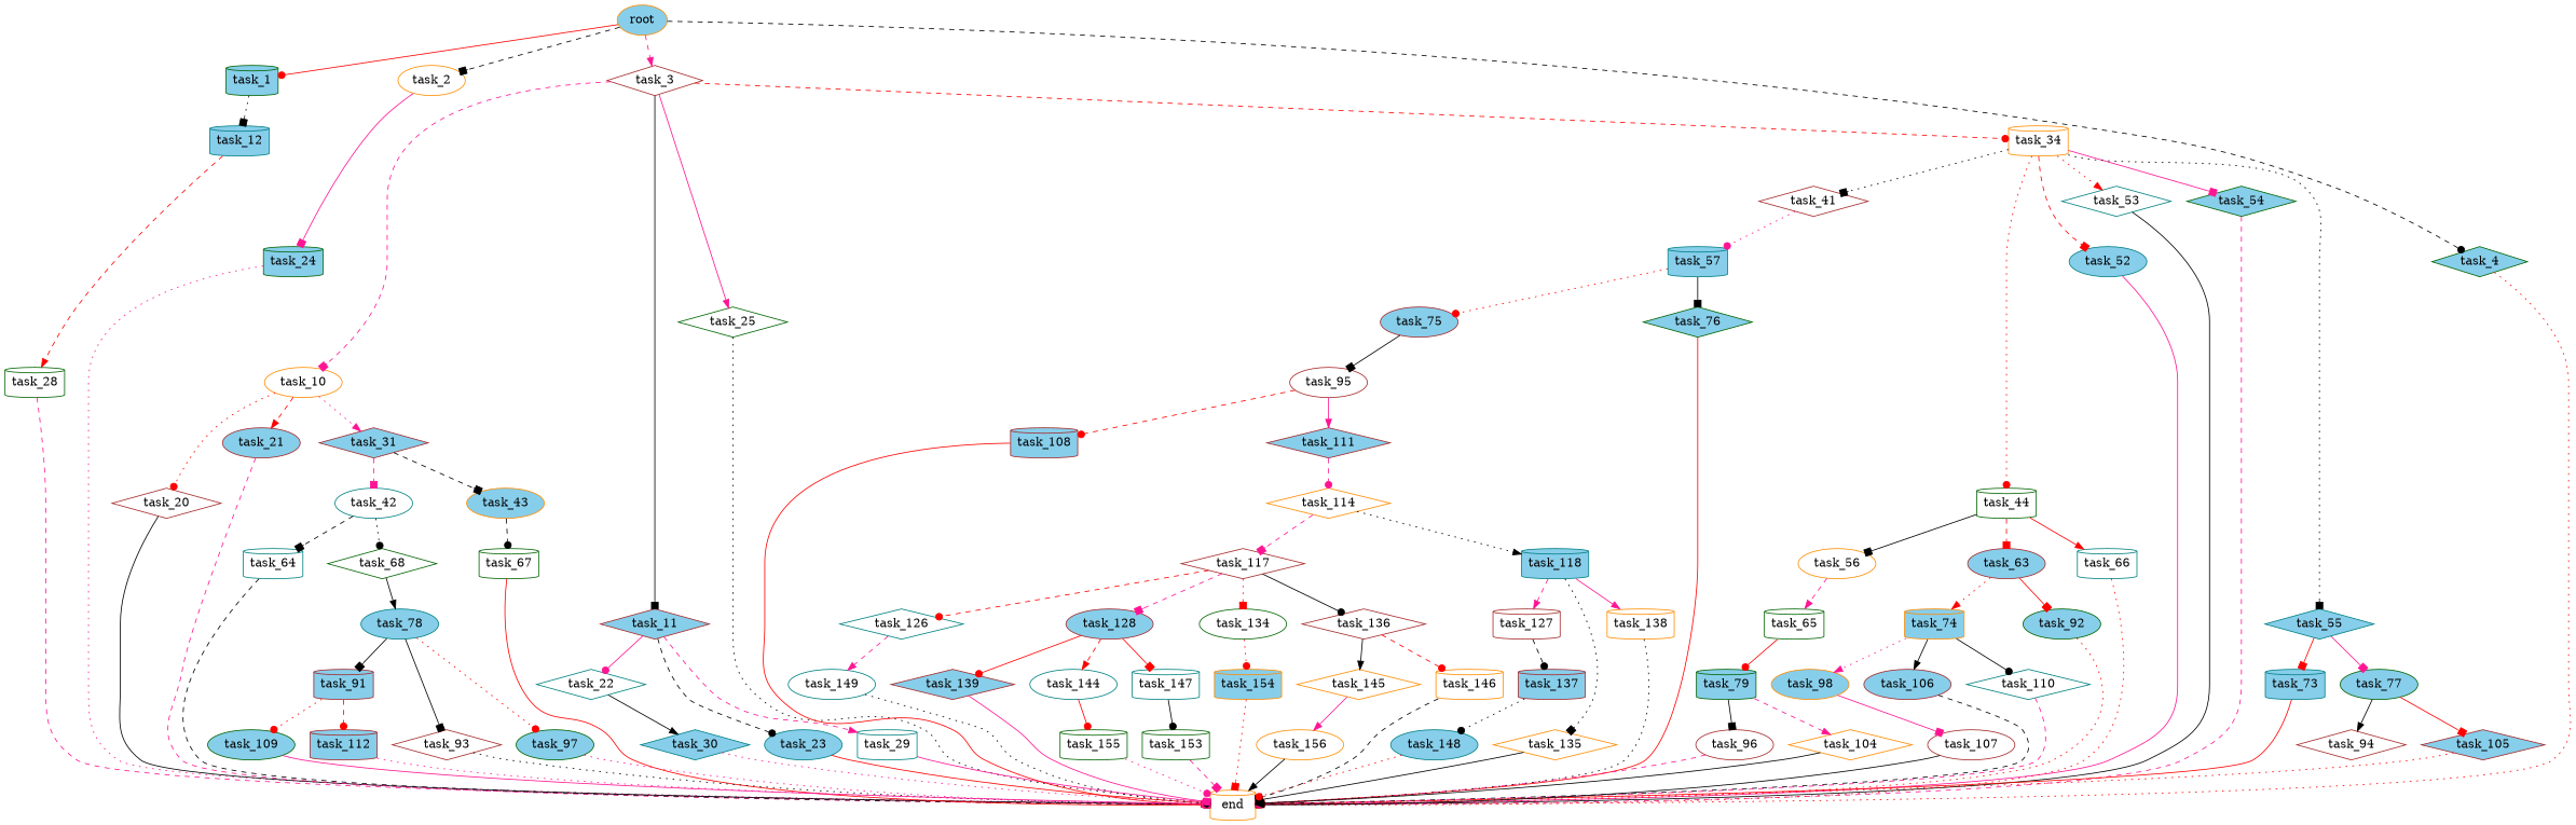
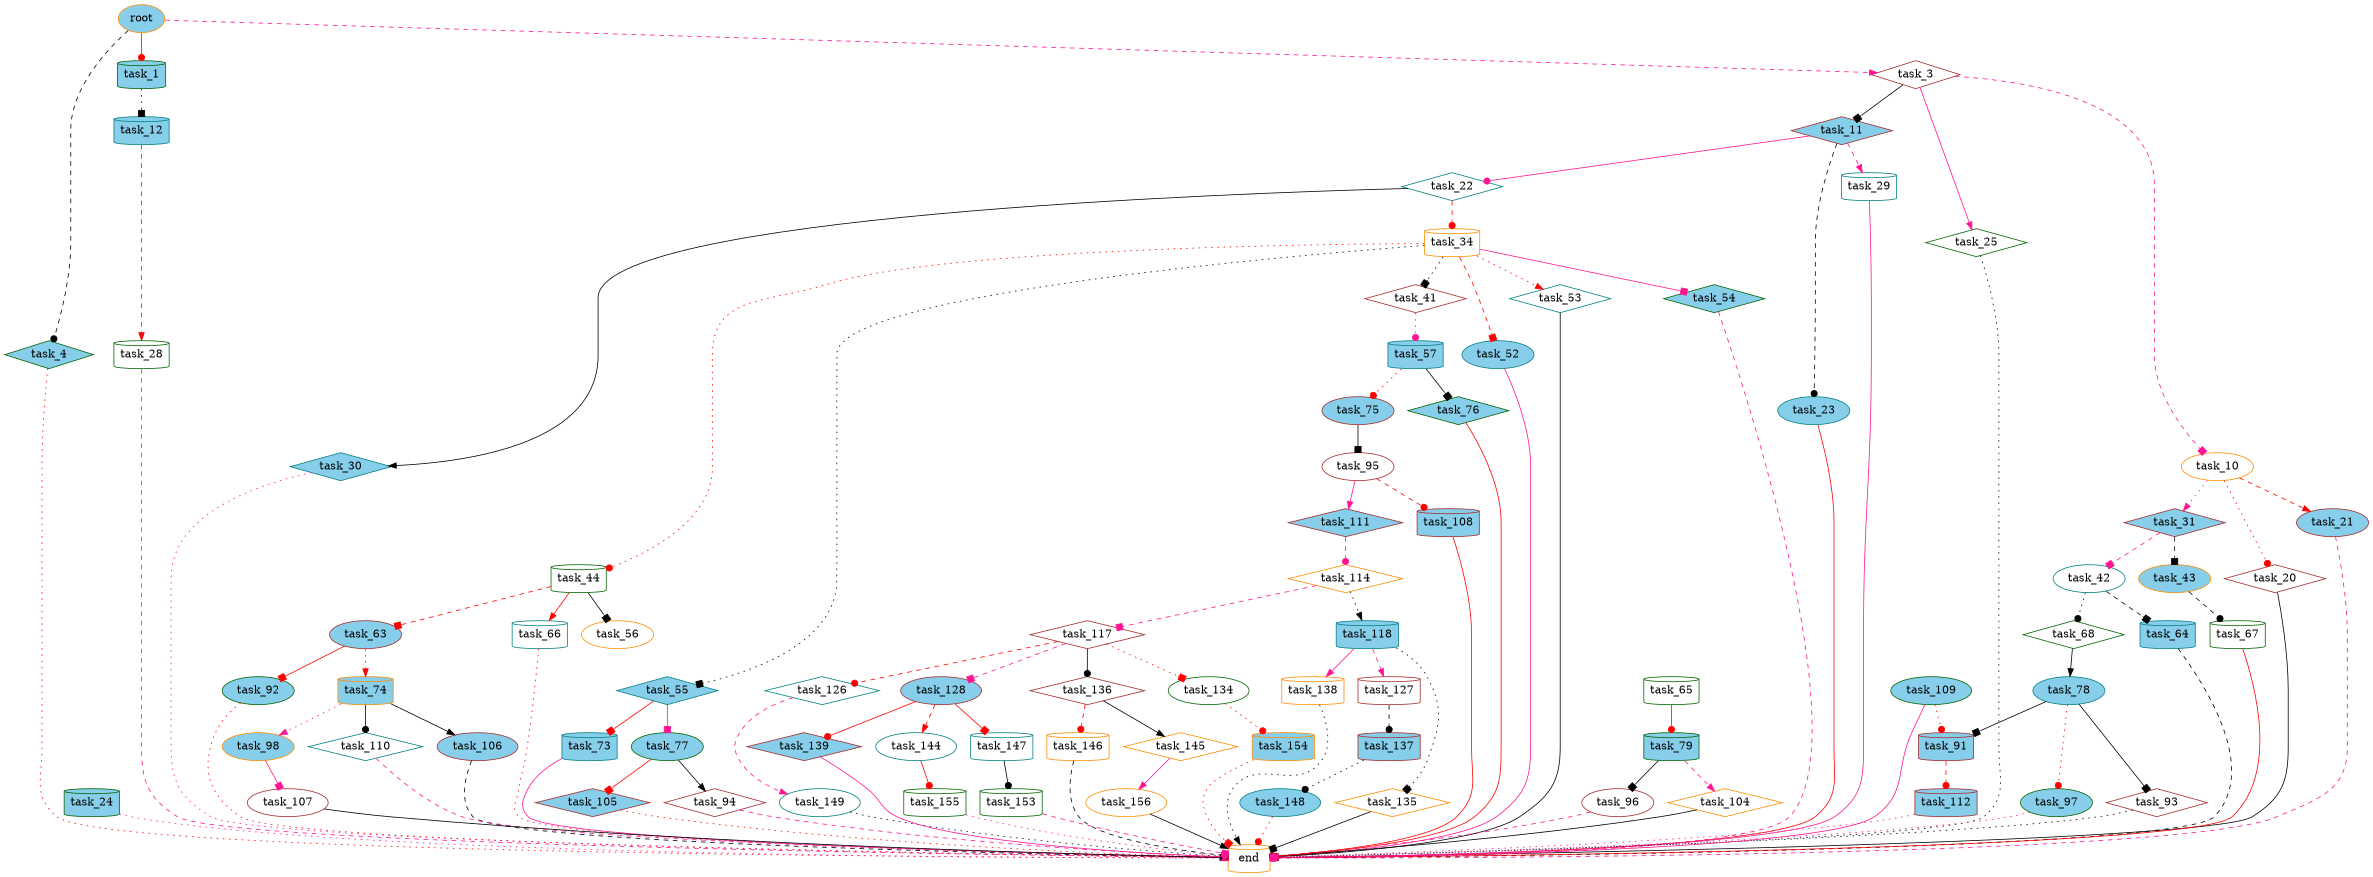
  digraph {
    node [color=brown fillcolor=white shape=cylinder style=filled]
    edge [arrowhead=box color=black style=solid]
    root [color=darkorange fillcolor=skyblue shape=ellipse]
    task_1 [color=darkgreen fillcolor=skyblue]
-   task_2 [color=darkorange shape=ellipse]
    task_3 [shape=diamond]
    task_4 [color=darkgreen fillcolor=skyblue shape=diamond]
    task_12 [color=teal fillcolor=skyblue]
    task_24 [color=darkgreen fillcolor=skyblue]
    task_10 [color=darkorange shape=ellipse]
    task_11 [fillcolor=skyblue shape=diamond]
    task_25 [color=darkgreen shape=diamond]
    end [color=darkorange]
    task_28 [color=darkgreen]
    task_20 [shape=diamond]
    task_21 [fillcolor=skyblue shape=ellipse]
    task_31 [fillcolor=skyblue shape=diamond]
    task_22 [color=teal shape=diamond]
    task_23 [color=teal fillcolor=skyblue shape=ellipse]
    task_29 [color=teal]
    task_42 [color=teal shape=ellipse]
    task_43 [color=darkorange fillcolor=skyblue shape=ellipse]
    task_30 [color=teal fillcolor=skyblue shape=diamond]
    task_34 [color=darkorange]
    task_41 [shape=diamond]
    task_44 [color=darkgreen]
    task_52 [color=teal fillcolor=skyblue shape=ellipse]
    task_53 [color=teal shape=diamond]
    task_54 [color=darkgreen fillcolor=skyblue shape=diamond]
    task_55 [color=teal fillcolor=skyblue shape=diamond]
-   task_64 [color=teal]
+   task_64 [color=teal fillcolor=skyblue]
    task_68 [color=darkgreen shape=diamond]
    task_67 [color=darkgreen]
    task_57 [color=teal fillcolor=skyblue]
    task_56 [color=darkorange shape=ellipse]
    task_63 [fillcolor=skyblue shape=ellipse]
    task_66 [color=teal]
    task_73 [color=teal fillcolor=skyblue]
    task_77 [color=darkgreen fillcolor=skyblue shape=ellipse]
    task_75 [fillcolor=skyblue shape=ellipse]
    task_76 [color=darkgreen fillcolor=skyblue shape=diamond]
    task_78 [color=teal fillcolor=skyblue shape=ellipse]
    task_65 [color=darkgreen]
    task_74 [color=darkorange fillcolor=skyblue]
    task_92 [color=darkgreen fillcolor=skyblue shape=ellipse]
    task_94 [shape=diamond]
    task_105 [fillcolor=skyblue shape=diamond]
    task_79 [color=darkgreen fillcolor=skyblue]
    task_95 [shape=ellipse]
    task_98 [color=darkorange fillcolor=skyblue shape=ellipse]
    task_106 [fillcolor=skyblue shape=ellipse]
    task_110 [color=teal shape=diamond]
    task_96 [shape=ellipse]
    task_104 [color=darkorange shape=diamond]
    task_91 [fillcolor=skyblue]
    task_93 [shape=diamond]
    task_97 [color=darkgreen fillcolor=skyblue shape=ellipse]
    task_107 [shape=ellipse]
    task_108 [fillcolor=skyblue]
    task_111 [fillcolor=skyblue shape=diamond]
    task_109 [color=darkgreen fillcolor=skyblue shape=ellipse]
    task_112 [fillcolor=skyblue]
    task_114 [color=darkorange shape=diamond]
    task_117 [shape=diamond]
    task_118 [color=teal fillcolor=skyblue]
    task_126 [color=teal shape=diamond]
    task_128 [fillcolor=skyblue shape=ellipse]
    task_134 [color=darkgreen shape=ellipse]
    task_136 [shape=diamond]
    task_127
    task_135 [color=darkorange shape=diamond]
    task_138 [color=darkorange]
    task_149 [color=teal shape=ellipse]
    task_139 [fillcolor=skyblue shape=diamond]
    task_144 [color=teal shape=ellipse]
    task_147 [color=teal]
    task_154 [color=darkorange fillcolor=skyblue]
    task_145 [color=darkorange shape=diamond]
    task_146 [color=darkorange]
    task_137 [fillcolor=skyblue]
    task_148 [color=teal fillcolor=skyblue shape=ellipse]
    task_155 [color=darkgreen]
    task_153 [color=darkgreen]
    task_156 [color=darkorange shape=ellipse]
    root -> task_1 [arrowhead=dot color=red]
-   root -> task_2 [style=dashed]
    root -> task_3 [arrowhead=normal color=deeppink style=dashed]
    root -> task_4 [arrowhead=dot style=dashed]
    task_1 -> task_12 [style=dotted]
-   task_2 -> task_24 [color=deeppink]
    task_3 -> task_10 [color=deeppink style=dashed]
    task_3 -> task_11
    task_3 -> task_25 [arrowhead=normal color=deeppink]
    task_4 -> end [arrowhead=normal color=red style=dotted]
    task_12 -> task_28 [arrowhead=normal color=red style=dashed]
    task_24 -> end [arrowhead=normal color=deeppink style=dotted]
    task_10 -> task_20 [arrowhead=dot color=red style=dotted]
    task_10 -> task_21 [arrowhead=normal color=red style=dashed]
    task_10 -> task_31 [arrowhead=normal color=deeppink style=dotted]
    task_11 -> task_22 [arrowhead=dot color=deeppink]
    task_11 -> task_23 [arrowhead=dot style=dashed]
    task_11 -> task_29 [arrowhead=normal color=deeppink style=dashed]
    task_25 -> end [style=dotted]
    task_28 -> end [arrowhead=dot color=deeppink style=dashed]
    task_20 -> end
    task_21 -> end [color=deeppink style=dashed]
    task_31 -> task_42 [color=deeppink style=dashed]
    task_31 -> task_43 [style=dashed]
    task_22 -> task_30 [arrowhead=normal]
-   task_3 -> task_34 [arrowhead=dot color=red style=dashed]
+   task_22 -> task_34 [arrowhead=dot color=red style=dashed]
    task_23 -> end [arrowhead=dot color=red]
    task_29 -> end [color=deeppink]
    task_42 -> task_64 [style=dashed]
    task_42 -> task_68 [arrowhead=dot style=dotted]
    task_43 -> task_67 [arrowhead=dot style=dashed]
    task_30 -> end [arrowhead=normal color=deeppink style=dotted]
    task_34 -> task_41 [style=dotted]
    task_34 -> task_44 [arrowhead=dot color=red style=dotted]
    task_34 -> task_52 [color=red style=dashed]
    task_34 -> task_53 [arrowhead=normal color=red style=dotted]
    task_34 -> task_54 [color=deeppink]
    task_34 -> task_55 [style=dotted]
    task_41 -> task_57 [arrowhead=dot color=deeppink style=dotted]
    task_44 -> task_56
    task_44 -> task_63 [color=red style=dashed]
    task_44 -> task_66 [arrowhead=normal color=red]
    task_52 -> end [color=deeppink]
    task_53 -> end
    task_54 -> end [arrowhead=normal color=deeppink style=dashed]
    task_55 -> task_73 [color=red]
    task_55 -> task_77 [color=deeppink]
    task_64 -> end [arrowhead=normal style=dashed]
    task_68 -> task_78 [arrowhead=normal]
    task_67 -> end [arrowhead=dot color=red]
    task_57 -> task_75 [arrowhead=dot color=red style=dotted]
    task_57 -> task_76
-   task_56 -> task_65 [arrowhead=normal color=deeppink style=dashed]
    task_63 -> task_74 [arrowhead=normal color=red style=dotted]
    task_63 -> task_92 [color=red]
    task_66 -> end [arrowhead=dot color=red style=dotted]
-   task_73 -> end [arrowhead=normal color=red]
+   task_73 -> end [arrowhead=normal color=deeppink]
    task_77 -> task_94 [arrowhead=normal]
    task_77 -> task_105 [color=red]
    task_75 -> task_95
    task_76 -> end [arrowhead=normal color=red]
    task_78 -> task_91
    task_78 -> task_93
    task_78 -> task_97 [arrowhead=dot color=red style=dotted]
    task_65 -> task_79 [arrowhead=dot color=red]
    task_74 -> task_98 [arrowhead=normal color=deeppink style=dotted]
    task_74 -> task_106 [arrowhead=normal]
    task_74 -> task_110 [arrowhead=dot]
    task_92 -> end [color=red style=dotted]
+   task_94 -> end [arrowhead=dot color=deeppink style=dashed]
    task_105 -> end [color=red style=dotted]
    task_79 -> task_96
    task_79 -> task_104 [arrowhead=normal color=deeppink style=dashed]
    task_95 -> task_108 [arrowhead=dot color=red style=dashed]
    task_95 -> task_111 [arrowhead=normal color=deeppink]
    task_98 -> task_107 [color=deeppink]
    task_106 -> end [arrowhead=dot style=dashed]
    task_110 -> end [arrowhead=dot color=deeppink style=dashed]
    task_96 -> end [arrowhead=dot color=deeppink style=dashed]
    task_104 -> end [arrowhead=normal]
-   task_91 -> task_109 [arrowhead=dot color=red style=dotted]
+   task_109 -> task_91 [arrowhead=dot color=red style=dotted]
    task_91 -> task_112 [arrowhead=dot color=red style=dashed]
    task_93 -> end [style=dotted]
    task_97 -> end [color=deeppink style=dotted]
    task_107 -> end [arrowhead=normal]
    task_108 -> end [arrowhead=normal color=red]
    task_111 -> task_114 [arrowhead=dot color=deeppink style=dashed]
    task_109 -> end [color=deeppink]
    task_112 -> end [arrowhead=normal color=deeppink style=dotted]
    task_114 -> task_117 [color=deeppink style=dashed]
    task_114 -> task_118 [arrowhead=normal style=dotted]
    task_117 -> task_126 [arrowhead=dot color=red style=dashed]
    task_117 -> task_128 [color=deeppink style=dashed]
    task_117 -> task_134 [color=red style=dotted]
    task_117 -> task_136 [arrowhead=dot]
    task_118 -> task_127 [arrowhead=normal color=deeppink style=dashed]
    task_118 -> task_135 [style=dotted]
    task_118 -> task_138 [arrowhead=normal color=deeppink]
    task_126 -> task_149 [arrowhead=normal color=deeppink style=dashed]
    task_128 -> task_139 [arrowhead=dot color=red]
    task_128 -> task_144 [arrowhead=normal color=red style=dashed]
    task_128 -> task_147 [color=red]
    task_134 -> task_154 [arrowhead=dot color=red style=dotted]
    task_136 -> task_145 [arrowhead=normal]
    task_136 -> task_146 [arrowhead=dot color=red style=dashed]
    task_127 -> task_137 [arrowhead=dot style=dashed]
    task_135 -> end
    task_138 -> end [arrowhead=normal style=dotted]
    task_149 -> end [arrowhead=dot style=dotted]
    task_139 -> end [color=deeppink]
    task_144 -> task_155 [arrowhead=dot color=red]
    task_147 -> task_153 [arrowhead=dot]
    task_154 -> end [color=red style=dotted]
    task_145 -> task_156 [arrowhead=normal color=deeppink]
    task_146 -> end [style=dashed]
    task_137 -> task_148 [arrowhead=dot style=dotted]
    task_148 -> end [arrowhead=dot color=red style=dotted]
    task_155 -> end [arrowhead=dot color=deeppink style=dotted]
    task_153 -> end [color=deeppink style=dashed]
    task_156 -> end [arrowhead=normal]
  }
